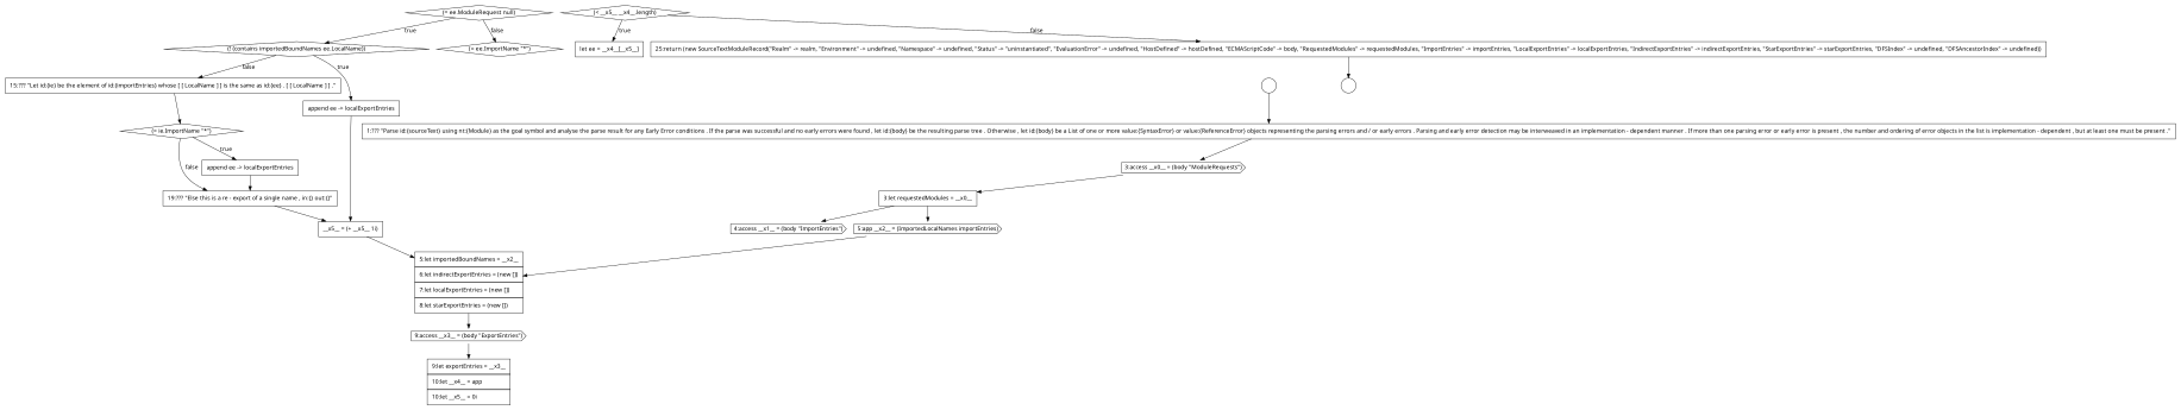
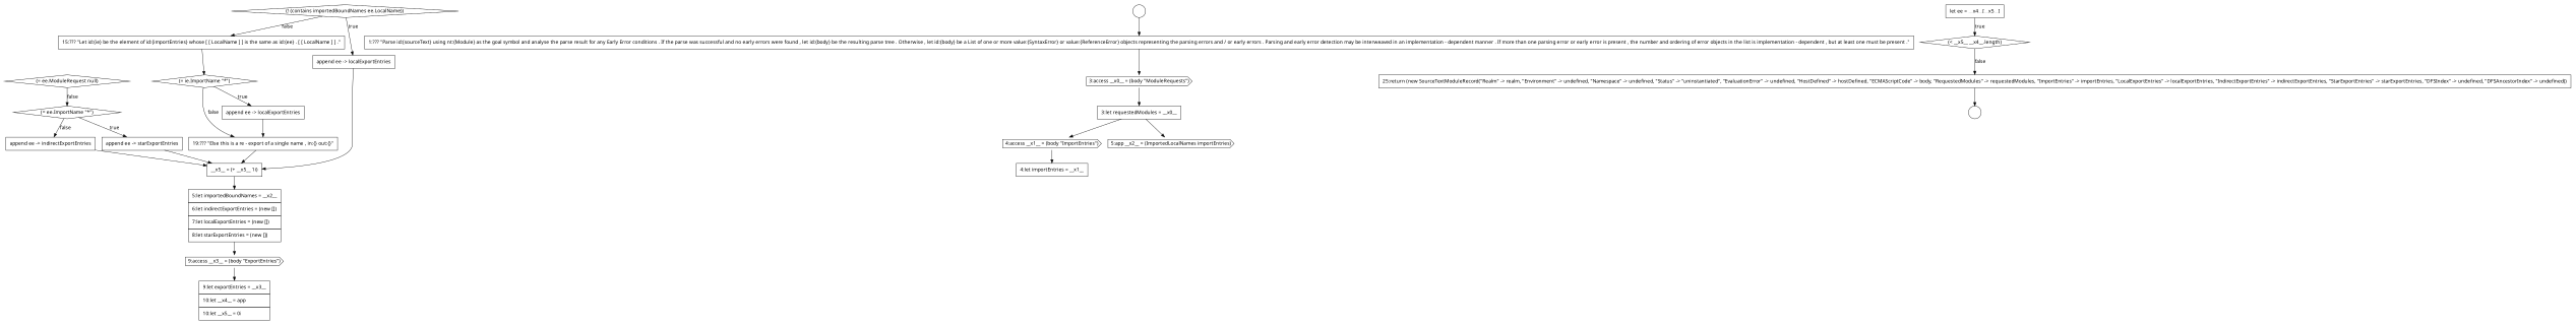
  digraph {
    fontname="Noto Sans"
    node [color=black fillcolor=white fontname="Noto Sans" shape=none style=filled margin=0]
    edge [color=black fontname="Noto Sans"]
    n1 [label=<<font color="black">(= ee.ModuleRequest null)</font>> shape=diamond margin=""]
    n2 [label=<<font color="black">(! (contains importedBoundNames ee.LocalName))</font>> shape=diamond margin=""]
    n3 [label=<<font color="black">(= ee.ImportName &quot;*&quot;)</font>> shape=diamond margin=""]
    n4 [label=<<font color="black">     <table border="0" cellborder="1" cellspacing="0" cellpadding="10">       <tr><td align="left">15:??? &quot;Let id:{ie} be the element of id:{importEntries} whose [ [ LocalName ] ] is the same as id:{ee} . [ [ LocalName ] ] .&quot;</td></tr>     </table>   </font>>]
    n5 [label=<<font color="black">     <table border="0" cellborder="1" cellspacing="0" cellpadding="10">       <tr><td align="left">append ee -&gt; localExportEntries</td></tr>     </table>   </font>>]
+   n6 [label=<<font color="black">     <table border="0" cellborder="1" cellspacing="0" cellpadding="10">       <tr><td align="left">append ee -&gt; indirectExportEntries</td></tr>     </table>   </font>>]
+   n7 [label=<<font color="black">     <table border="0" cellborder="1" cellspacing="0" cellpadding="10">       <tr><td align="left">append ee -&gt; starExportEntries</td></tr>     </table>   </font>>]
    n8 [label=<<font color="black">     <table border="0" cellborder="1" cellspacing="0" cellpadding="10">       <tr><td align="left">3:let requestedModules = __x0__</td></tr>     </table>   </font>>]
    n9 [label=<<font color="black">4:access __x1__ = (body &quot;ImportEntries&quot;)</font>> shape=cds margin=""]
    n10 [label=<<font color="black">5:app __x2__ = (ImportedLocalNames importEntries)</font>> shape=cds margin=""]
+   n11 [label=<<font color="black">     <table border="0" cellborder="1" cellspacing="0" cellpadding="10">       <tr><td align="left">4:let importEntries = __x1__</td></tr>     </table>   </font>>]
    n12 [label=<<font color="black">     <table border="0" cellborder="1" cellspacing="0" cellpadding="10">       <tr><td align="left">9:let exportEntries = __x3__</td></tr>       <tr><td align="left">10:let __x4__ = app</td></tr>       <tr><td align="left">10:let __x5__ = 0i</td></tr>     </table>   </font>>]
    n13 [label=<<font color="black">(&lt; __x5__ __x4__.length)</font>> shape=diamond margin=""]
    n14 [label=<<font color="black">     <table border="0" cellborder="1" cellspacing="0" cellpadding="10">       <tr><td align="left">let ee = __x4__[__x5__]</td></tr>     </table>   </font>>]
    n15 [label=<<font color="black">     <table border="0" cellborder="1" cellspacing="0" cellpadding="10">       <tr><td align="left">25:return (new SourceTextModuleRecord(&quot;Realm&quot; -&gt; realm, &quot;Environment&quot; -&gt; undefined, &quot;Namespace&quot; -&gt; undefined, &quot;Status&quot; -&gt; &quot;uninstantiated&quot;, &quot;EvaluationError&quot; -&gt; undefined, &quot;HostDefined&quot; -&gt; hostDefined, &quot;ECMAScriptCode&quot; -&gt; body, &quot;RequestedModules&quot; -&gt; requestedModules, &quot;ImportEntries&quot; -&gt; importEntries, &quot;LocalExportEntries&quot; -&gt; localExportEntries, &quot;IndirectExportEntries&quot; -&gt; indirectExportEntries, &quot;StarExportEntries&quot; -&gt; starExportEntries, &quot;DFSIndex&quot; -&gt; undefined, &quot;DFSAncestorIndex&quot; -&gt; undefined))</td></tr>     </table>   </font>>]
    n16 [label=<<font color="black">     <table border="0" cellborder="1" cellspacing="0" cellpadding="10">       <tr><td align="left">__x5__ = (+ __x5__ 1i)</td></tr>     </table>   </font>>]
    n17 [label=<<font color="black">     <table border="0" cellborder="1" cellspacing="0" cellpadding="10">       <tr><td align="left">5:let importedBoundNames = __x2__</td></tr>       <tr><td align="left">6:let indirectExportEntries = (new [])</td></tr>       <tr><td align="left">7:let localExportEntries = (new [])</td></tr>       <tr><td align="left">8:let starExportEntries = (new [])</td></tr>     </table>   </font>>]
    n18 [label=<<font color="black">     <table border="0" cellborder="1" cellspacing="0" cellpadding="10">       <tr><td align="left">19:??? &quot;Else this is a re - export of a single name , in:{} out:{}&quot;</td></tr>     </table>   </font>>]
    n19 [label=<<font color="black">(= ie.ImportName &quot;*&quot;)</font>> shape=diamond margin=""]
    n20 [label=<<font color="black">     <table border="0" cellborder="1" cellspacing="0" cellpadding="10">       <tr><td align="left">append ee -&gt; localExportEntries</td></tr>     </table>   </font>>]
    n21 [label=<<font color="black">9:access __x3__ = (body &quot;ExportEntries&quot;)</font>> shape=cds margin=""]
    n22 [label=" " shape=circle margin=""]
    n23 [label=<<font color="black">     <table border="0" cellborder="1" cellspacing="0" cellpadding="10">       <tr><td align="left">1:??? &quot;Parse id:{sourceText} using nt:{Module} as the goal symbol and analyse the parse result for any Early Error conditions . If the parse was successful and no early errors were found , let id:{body} be the resulting parse tree . Otherwise , let id:{body} be a List of one or more value:{SyntaxError} or value:{ReferenceError} objects representing the parsing errors and / or early errors . Parsing and early error detection may be interweaved in an implementation - dependent manner . If more than one parsing error or early error is present , the number and ordering of error objects in the list is implementation - dependent , but at least one must be present .&quot;</td></tr>     </table>   </font>>]
    n24 [label=<<font color="black">3:access __x0__ = (body &quot;ModuleRequests&quot;)</font>> shape=cds margin=""]
    n25 [label=" " shape=circle margin=""]
-   n1 -> n2 [label=<<font color="black">true</font>>]
    n1 -> n3 [label=<<font color="black">false</font>>]
    n2 -> n4 [label=<<font color="black">false</font>>]
    n2 -> n5 [label=<<font color="black">true</font>>]
+   n3 -> n6 [label=<<font color="black">false</font>>]
+   n3 -> n7 [label=<<font color="black">true</font>>]
    n4 -> n19
    n5 -> n16
+   n6 -> n16
+   n7 -> n16
    n8 -> n9
    n8 -> n10
-   n10 -> n17
-   n13 -> n14 [label=<<font color="black">true</font>>]
+   n9 -> n11
+   n14 -> n13 [label=<<font color="black">true</font>>]
    n13 -> n15 [label=<<font color="black">false</font>>]
    n15 -> n25
    n16 -> n17
    n17 -> n21
    n18 -> n16
    n19 -> n18 [label=<<font color="black">false</font>>]
    n19 -> n20 [label=<<font color="black">true</font>>]
    n20 -> n18
    n21 -> n12
    n22 -> n23
    n23 -> n24
    n24 -> n8
  }
